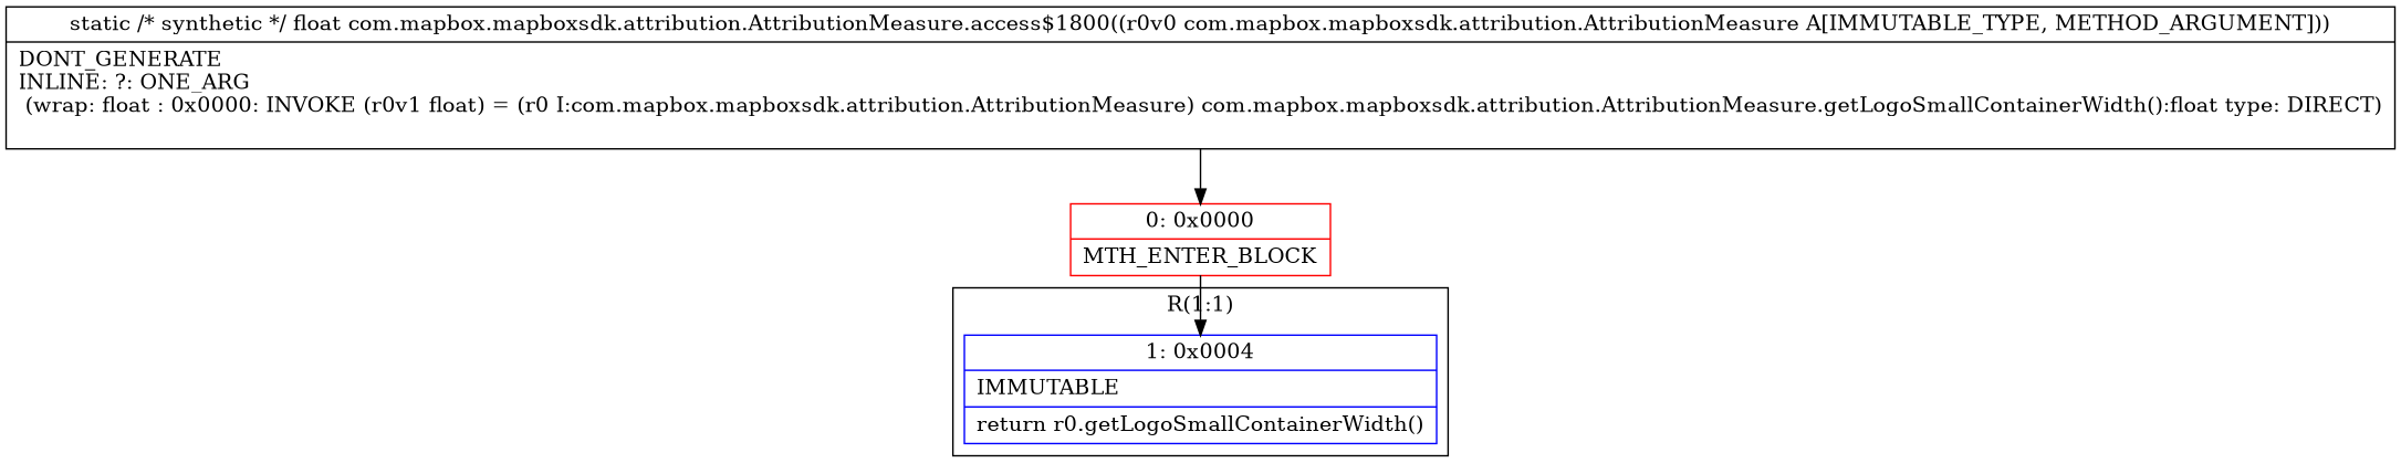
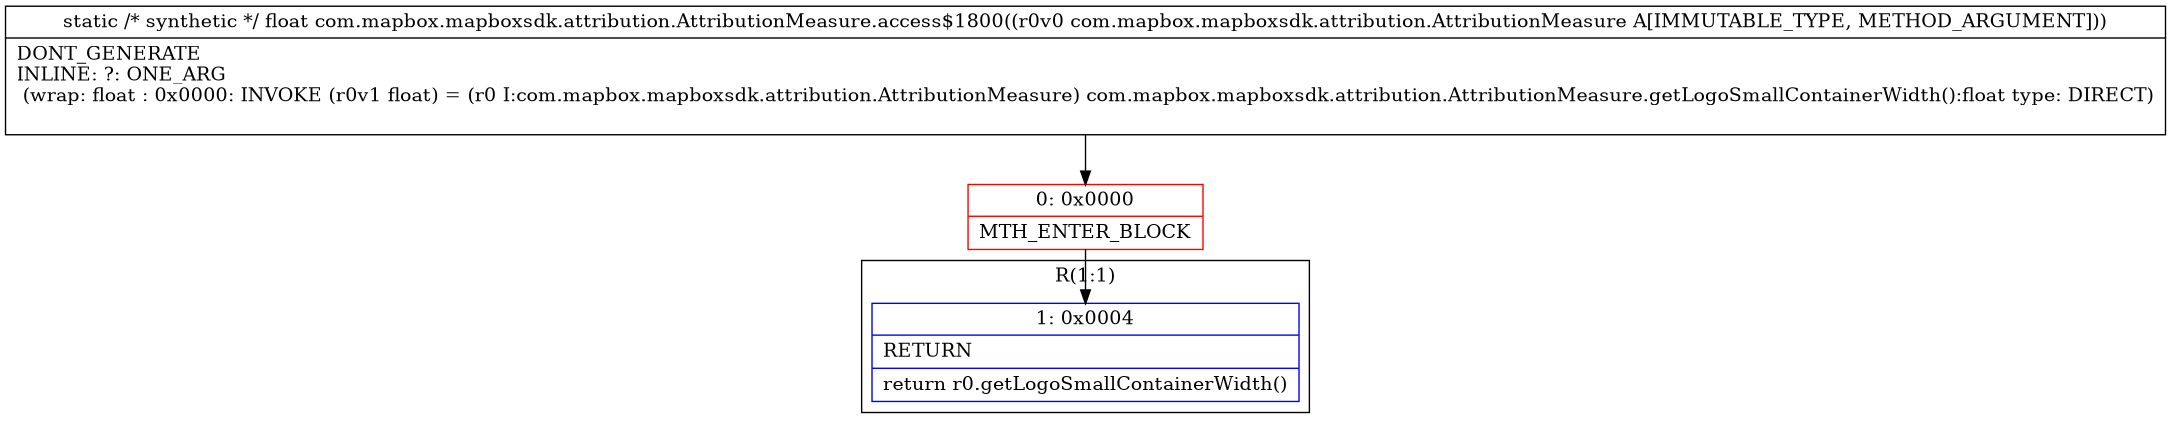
  digraph {
    node [shape=record]
-   n1 [color=blue label="{1\:\ 0x0004|IMMUTABLE\l|return r0.getLogoSmallContainerWidth()\l}"]
+   n1 [color=blue label="{1\:\ 0x0004|RETURN\l|return r0.getLogoSmallContainerWidth()\l}"]
    n2 [color=red label="{0\:\ 0x0000|MTH_ENTER_BLOCK\l}"]
    n3 [label="{static \/* synthetic *\/ float com.mapbox.mapboxsdk.attribution.AttributionMeasure.access$1800((r0v0 com.mapbox.mapboxsdk.attribution.AttributionMeasure A[IMMUTABLE_TYPE, METHOD_ARGUMENT]))  | DONT_GENERATE\lINLINE: ?: ONE_ARG  \l  (wrap: float : 0x0000: INVOKE  (r0v1 float) = (r0 I:com.mapbox.mapboxsdk.attribution.AttributionMeasure) com.mapbox.mapboxsdk.attribution.AttributionMeasure.getLogoSmallContainerWidth():float type: DIRECT)\l\l}"]
    subgraph cluster_1 {
      label="R(1:1)"
      n1
    }
    n2 -> n1
    n3 -> n2
  }
